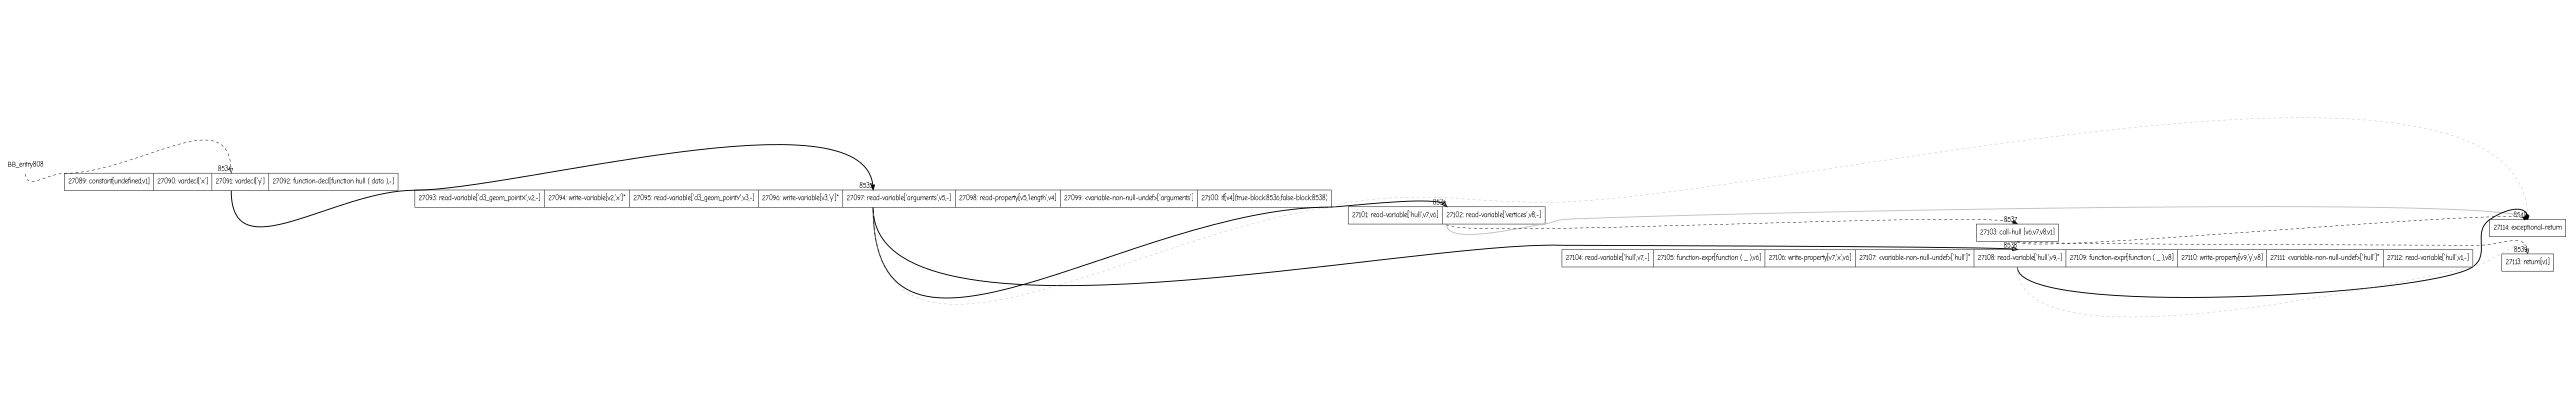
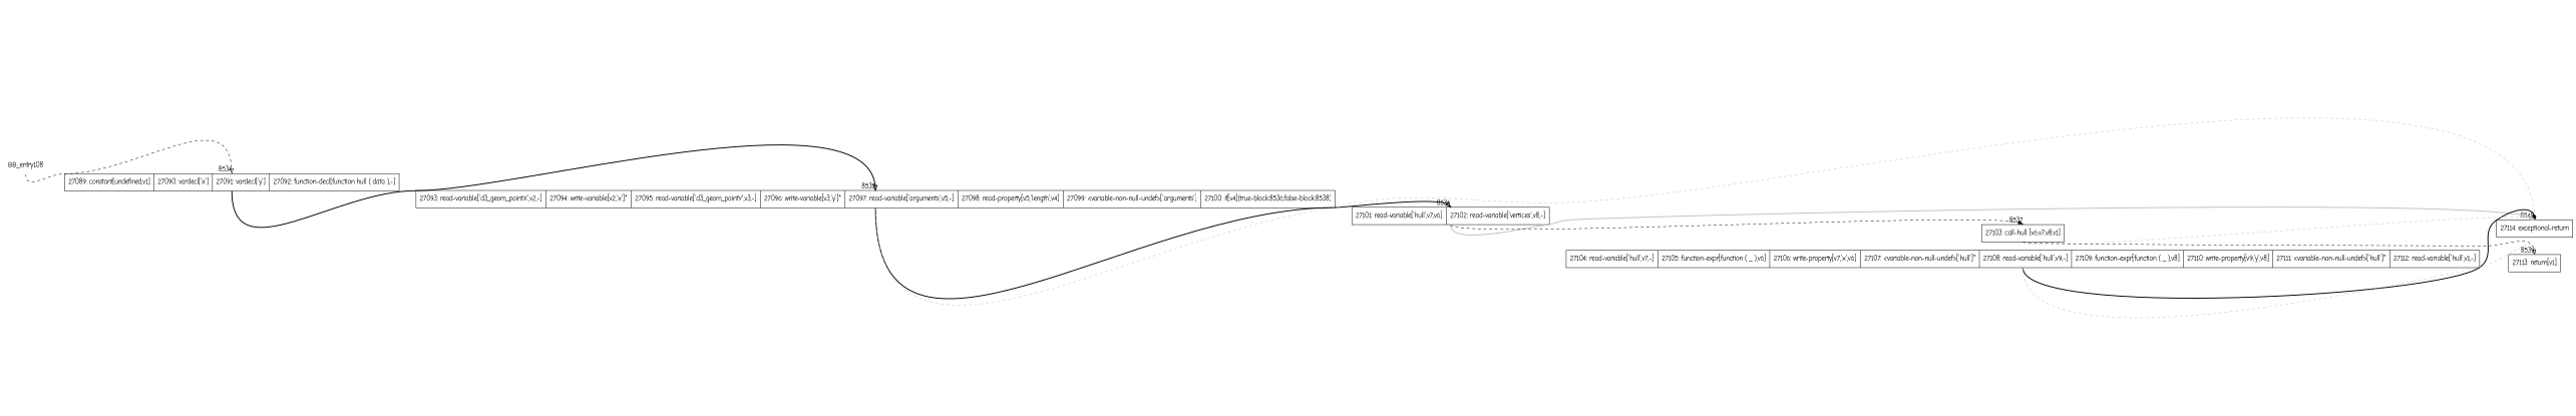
  digraph {
    fontname="Comic Neue"
    rankdir=LR
    node [fontname="Comic Neue" shape=record]
    edge [arrowhead=onormal fontname="Comic Neue" headport=n style=dashed tailport=s]
-   BB_entry808 [shape=none]
+   BB_entry808 [shape=none label=BB_entry108]
    n2 [label="{27089: constant[undefined,v1]|27090: vardecl['x']|27091: vardecl['y']|27092: function-decl[function hull ( data ),-]}"]
    n3 [label="{27093: read-variable['d3_geom_pointX',v2,-]|27094: write-variable[v2,'x']*|27095: read-variable['d3_geom_pointY',v3,-]|27096: write-variable[v3,'y']*|27097: read-variable['arguments',v5,-]|27098: read-property[v5,'length',v4]|27099: \<variable-non-null-undef\>['arguments']|27100: if[v4](true-block:8536,false-block:8538)}"]
    n4 [label="{27101: read-variable['hull',v7,v6]|27102: read-variable['vertices',v8,-]}"]
    n5 [label="{27104: read-variable['hull',v7,-]|27105: function-expr[function ( _ ),v6]|27106: write-property[v7,'x',v6]|27107: \<variable-non-null-undef\>['hull']*|27108: read-variable['hull',v9,-]|27109: function-expr[function ( _ ),v8]|27110: write-property[v9,'y',v8]|27111: \<variable-non-null-undef\>['hull']*|27112: read-variable['hull',v1,-]}"]
    n6 [label="{27114: exceptional-return}"]
    n7 [label="{27103: call-hull [v6,v7,v8,v1]}"]
    n8 [label="{27113: return[v1]}"]
    BB_entry808 -> n2 [headlabel="    8534"]
-   n2 -> n3 [arrowhead=normal headlabel="      8535" style=bold]
+   n2 -> n3 [headlabel="      8535" style=bold]
    n3 -> n4 [headlabel="      8536" style=bold]
-   n3 -> n5 [headlabel="      8538" style=bold]
    n3 -> n6 [color=gray headlabel="      8540"]
    n4 -> n6 [arrowhead=diamond color=gray style=bold]
    n4 -> n7 [arrowhead=normal headlabel="      8537"]
    n5 -> n6 [arrowhead=diamond color=black style=bold]
    n5 -> n8 [arrowhead=diamond color=gray]
-   n7 -> n6 [arrowhead=diamond color=black]
+   n7 -> n6 [arrowhead=diamond color=gray]
    n7 -> n8 [headlabel="      8539"]
  }
